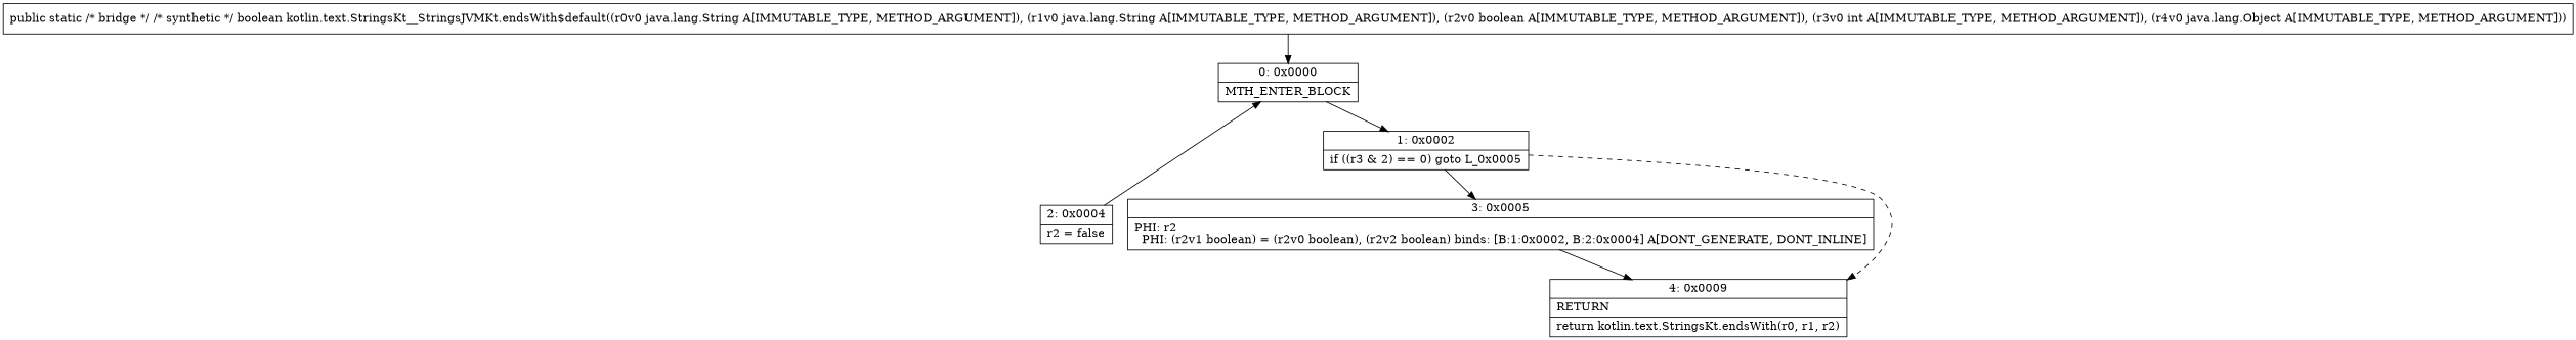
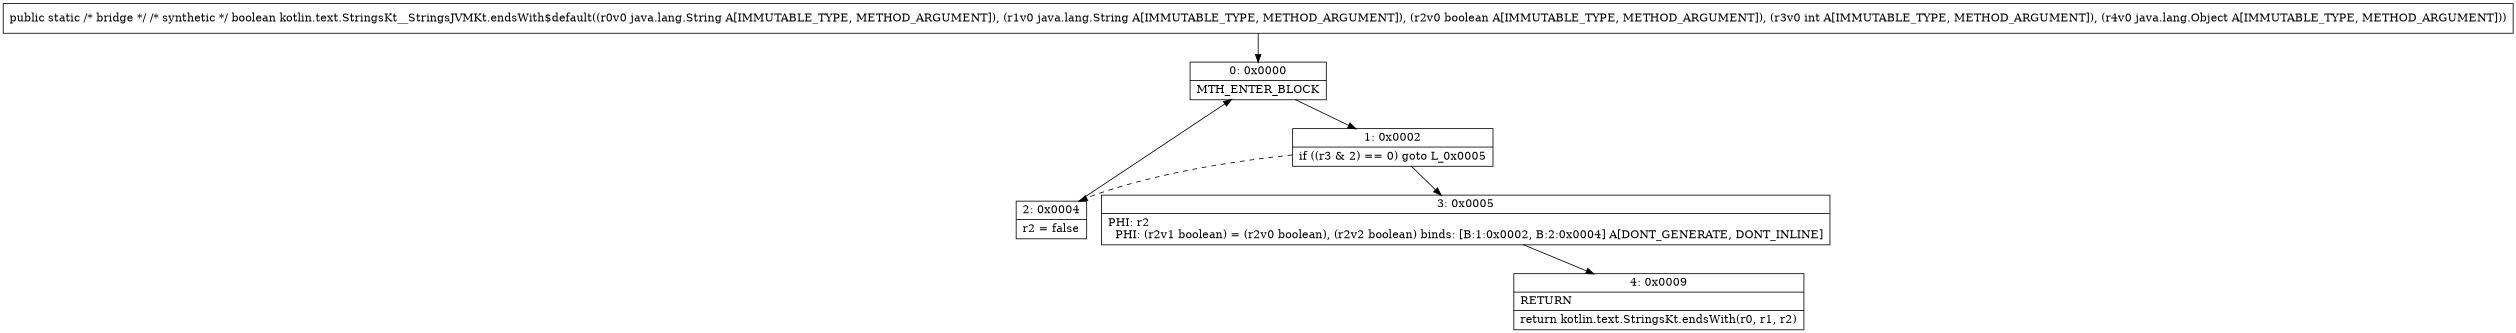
  digraph {
    node [shape=record]
    n1 [label="{0\:\ 0x0000|MTH_ENTER_BLOCK\l}"]
    n2 [label="{1\:\ 0x0002|if ((r3 & 2) == 0) goto L_0x0005\l}"]
    n3 [label="{2\:\ 0x0004|r2 = false\l}"]
    n4 [label="{3\:\ 0x0005|PHI: r2 \l  PHI: (r2v1 boolean) = (r2v0 boolean), (r2v2 boolean) binds: [B:1:0x0002, B:2:0x0004] A[DONT_GENERATE, DONT_INLINE]\l}"]
    n5 [label="{4\:\ 0x0009|RETURN\l|return kotlin.text.StringsKt.endsWith(r0, r1, r2)\l}"]
    n6 [label="{public static \/* bridge *\/ \/* synthetic *\/ boolean kotlin.text.StringsKt__StringsJVMKt.endsWith$default((r0v0 java.lang.String A[IMMUTABLE_TYPE, METHOD_ARGUMENT]), (r1v0 java.lang.String A[IMMUTABLE_TYPE, METHOD_ARGUMENT]), (r2v0 boolean A[IMMUTABLE_TYPE, METHOD_ARGUMENT]), (r3v0 int A[IMMUTABLE_TYPE, METHOD_ARGUMENT]), (r4v0 java.lang.Object A[IMMUTABLE_TYPE, METHOD_ARGUMENT])) }"]
    n1 -> n2
-   n2 -> n5 [style=dashed]
+   n2 -> n3 [style=dashed]
    n2 -> n4
    n3 -> n1
    n4 -> n5
    n6 -> n1
  }
